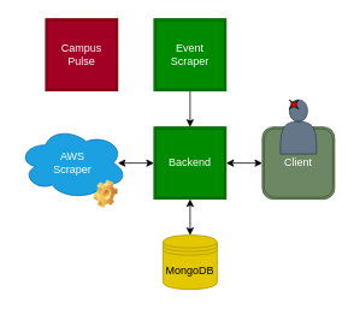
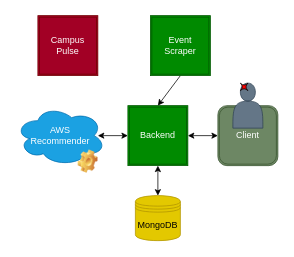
  <mxCell id="0" />
  <mxCell id="1" parent="0" />
  <mxCell id="2" style="edgeStyle=none;html=1;entryX=0;entryY=0.5;entryDx=0;entryDy=0;startArrow=classic;startFill=1;" edge="1" parent="1" target="6"><mxGeometry relative="1" as="geometry"><mxPoint x="130" y="180" as="sourcePoint" /></mxGeometry></mxCell>
  <mxCell id="3" value="Campus Pulse" style="shape=ext;double=1;whiteSpace=wrap;html=1;aspect=fixed;fillColor=#a20025;fontColor=#ffffff;strokeColor=#6F0000;sketch=0;glass=0;" vertex="1" parent="1"><mxGeometry x="50" y="20" width="80" height="80" as="geometry" /></mxCell>
  <mxCell id="4" style="edgeStyle=none;html=1;entryX=0;entryY=0.5;entryDx=0;entryDy=0;startArrow=classic;startFill=1;" edge="1" parent="1" source="6" target="7"><mxGeometry relative="1" as="geometry" /></mxCell>
  <mxCell id="5" style="edgeStyle=none;html=1;exitX=0.5;exitY=1;exitDx=0;exitDy=0;entryX=0.5;entryY=0;entryDx=0;entryDy=0;startArrow=classic;startFill=1;" edge="1" parent="1" source="6"><mxGeometry relative="1" as="geometry"><mxPoint x="210" y="260" as="targetPoint" /></mxGeometry></mxCell>
  <mxCell id="6" value="Backend" style="shape=ext;double=1;whiteSpace=wrap;html=1;aspect=fixed;fillColor=#008a00;fontColor=#ffffff;strokeColor=#005700;" vertex="1" parent="1"><mxGeometry x="170" y="140" width="80" height="80" as="geometry" /></mxCell>
  <mxCell id="7" value="Client" style="shape=ext;double=1;whiteSpace=wrap;html=1;aspect=fixed;fillColor=#6d8764;fontColor=#ffffff;strokeColor=#3A5431;rounded=1;" vertex="1" parent="1"><mxGeometry x="290" y="140" width="80" height="80" as="geometry" /></mxCell>
  <mxCell id="8" style="edgeStyle=none;html=1;exitX=0.5;exitY=1;exitDx=0;exitDy=0;entryX=0.5;entryY=0;entryDx=0;entryDy=0;startArrow=none;startFill=0;" edge="1" parent="1" source="9" target="6"><mxGeometry relative="1" as="geometry" /></mxCell>
- <mxCell id="9" value="Event Scraper" style="shape=ext;double=1;whiteSpace=wrap;html=1;aspect=fixed;fillColor=#008a00;fontColor=#ffffff;strokeColor=#005700;" vertex="1" parent="1"><mxGeometry x="170" y="20" width="80" height="80" as="geometry" /></mxCell>
+ <mxCell id="9" value="Event Scraper" style="shape=ext;double=1;whiteSpace=wrap;html=1;aspect=fixed;fillColor=#008a00;fontColor=#ffffff;strokeColor=#005700;" vertex="1" parent="1"><mxGeometry x="200" y="20" width="80" height="80" as="geometry" /></mxCell>
  <mxCell id="10" value="" style="group" vertex="1" connectable="0" parent="1"><mxGeometry x="20" y="140" width="120" height="90" as="geometry" /></mxCell>
- <mxCell id="11" value="&lt;span style=&quot;color: rgb(255 , 255 , 255)&quot;&gt;AWS &lt;br&gt;Scraper&lt;/span&gt;" style="ellipse;shape=cloud;whiteSpace=wrap;html=1;rounded=1;shadow=0;glass=0;sketch=0;fillColor=#1ba1e2;fontColor=#ffffff;strokeColor=#006EAF;" vertex="1" parent="10"><mxGeometry width="120" height="80" as="geometry" /></mxCell>
+ <mxCell id="11" value="&lt;span style=&quot;color: rgb(255 , 255 , 255)&quot;&gt;AWS &lt;br&gt;Recommender&lt;/span&gt;" style="ellipse;shape=cloud;whiteSpace=wrap;html=1;rounded=1;shadow=0;glass=0;sketch=0;fillColor=#1ba1e2;fontColor=#ffffff;strokeColor=#006EAF;" vertex="1" parent="10"><mxGeometry width="120" height="80" as="geometry" /></mxCell>
  <mxCell id="12" value="" style="shape=image;html=1;verticalLabelPosition=bottom;verticalAlign=top;imageAspect=1;aspect=fixed;image=img/clipart/Gear_128x128.png;rounded=1;shadow=0;glass=0;sketch=0;" vertex="1" parent="10"><mxGeometry x="83.57" y="59" width="26.43" height="31" as="geometry" /></mxCell>
  <mxCell id="13" value="" style="shape=actor;whiteSpace=wrap;html=1;rounded=1;shadow=0;glass=0;sketch=0;fillColor=#647687;fontColor=#ffffff;strokeColor=#314354;" vertex="1" parent="1"><mxGeometry x="310" y="110" width="40" height="60" as="geometry" /></mxCell>
  <mxCell id="14" value="MongoDB" style="shape=datastore;whiteSpace=wrap;html=1;rounded=1;shadow=0;glass=0;sketch=0;fillColor=#e3c800;fontColor=#000000;strokeColor=#B09500;" vertex="1" parent="1"><mxGeometry x="180" y="260" width="60" height="60" as="geometry" /></mxCell>
  <mxCell id="15" value="" style="shape=switch;whiteSpace=wrap;html=1;rounded=1;shadow=0;glass=0;sketch=0;fillColor=#FF0000;" vertex="1" parent="1"><mxGeometry x="320" y="110" width="10" height="10" as="geometry" /></mxCell>
